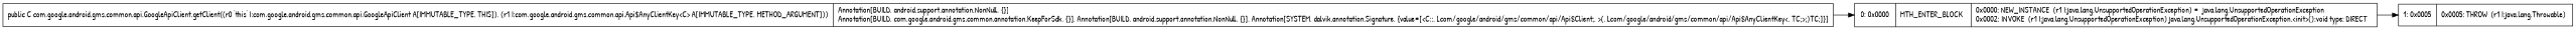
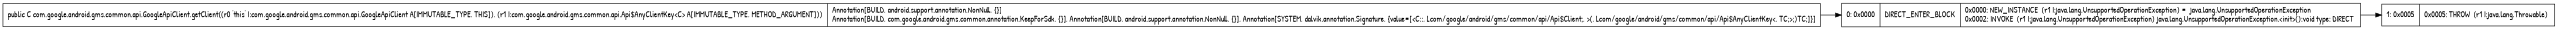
  digraph {
    rankdir=LR
    fontname="Patrick Hand"
    node [shape=record fontname="Patrick Hand"]
    edge [fontname="Patrick Hand"]
-   n1 [label="{0\:\ 0x0000|MTH_ENTER_BLOCK\l|0x0000: NEW_INSTANCE  (r1 I:java.lang.UnsupportedOperationException) =  java.lang.UnsupportedOperationException \l0x0002: INVOKE  (r1 I:java.lang.UnsupportedOperationException) java.lang.UnsupportedOperationException.\<init\>():void type: DIRECT \l}"]
+   n1 [label="{0\:\ 0x0000|DIRECT_ENTER_BLOCK\l|0x0000: NEW_INSTANCE  (r1 I:java.lang.UnsupportedOperationException) =  java.lang.UnsupportedOperationException \l0x0002: INVOKE  (r1 I:java.lang.UnsupportedOperationException) java.lang.UnsupportedOperationException.\<init\>():void type: DIRECT \l}"]
    n2 [label="{1\:\ 0x0005|0x0005: THROW  (r1 I:java.lang.Throwable) \l}"]
    n3 [label="{public C com.google.android.gms.common.api.GoogleApiClient.getClient((r0 'this' I:com.google.android.gms.common.api.GoogleApiClient A[IMMUTABLE_TYPE, THIS]), (r1 I:com.google.android.gms.common.api.Api$AnyClientKey\<C\> A[IMMUTABLE_TYPE, METHOD_ARGUMENT]))  | Annotation[BUILD, android.support.annotation.NonNull, \{\}]\lAnnotation[BUILD, com.google.android.gms.common.annotation.KeepForSdk, \{\}], Annotation[BUILD, android.support.annotation.NonNull, \{\}], Annotation[SYSTEM, dalvik.annotation.Signature, \{value=[\<C::, Lcom\/google\/android\/gms\/common\/api\/Api$Client;, \>(, Lcom\/google\/android\/gms\/common\/api\/Api$AnyClientKey\<, TC;\>;)TC;]\}]\l}"]
    n1 -> n2
    n3 -> n1
  }
